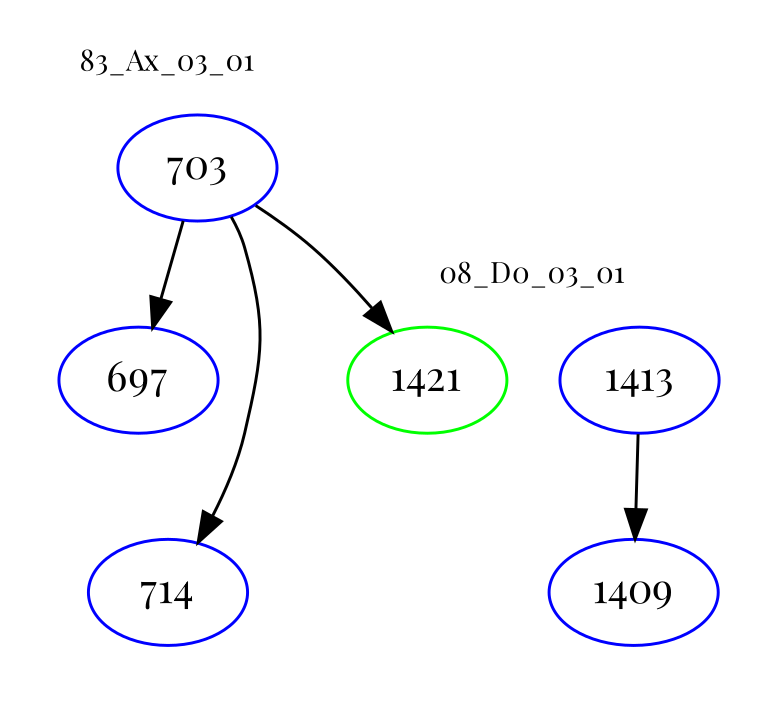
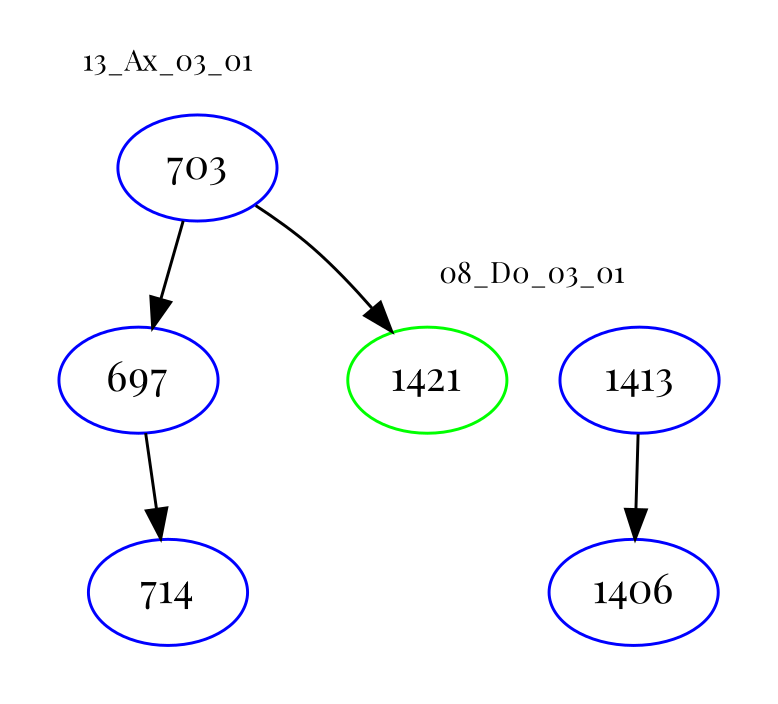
  digraph {
    fontname="Playfair Display"
    node [color=blue fontname="Playfair Display"]
    edge [color=black fontname="Playfair Display"]
    n1 [label=703]
    n2 [label=697]
    n3 [label=714]
    n4 [label=1413]
-   n5 [label=1409]
+   n5 [label=1406]
    n6 [color=green label=1421]
    subgraph cluster_1 {
      color=white
      fontsize=10
-     label="83_Ax_03_01"
+     label="13_Ax_03_01"
      n1
      n2
      n3
    }
    subgraph cluster_2 {
      color=white
      fontsize=10
      label="08_D0_03_01"
      n4
      n5
      n6
    }
    n1 -> n2
-   n1 -> n3
+   n2 -> n3
    n1 -> n6
    n4 -> n5
  }
